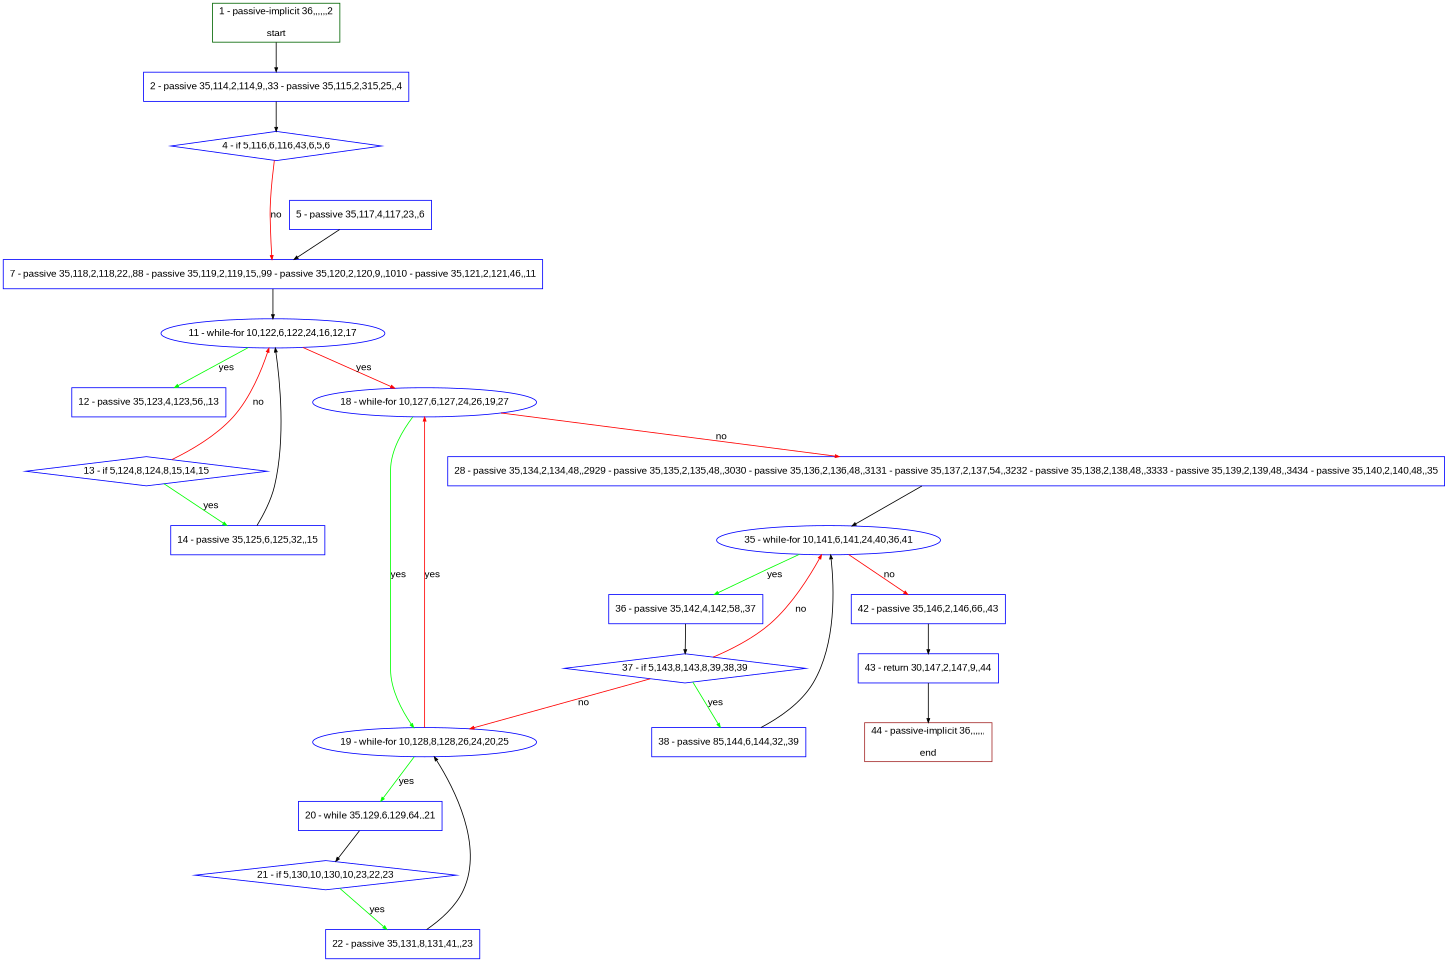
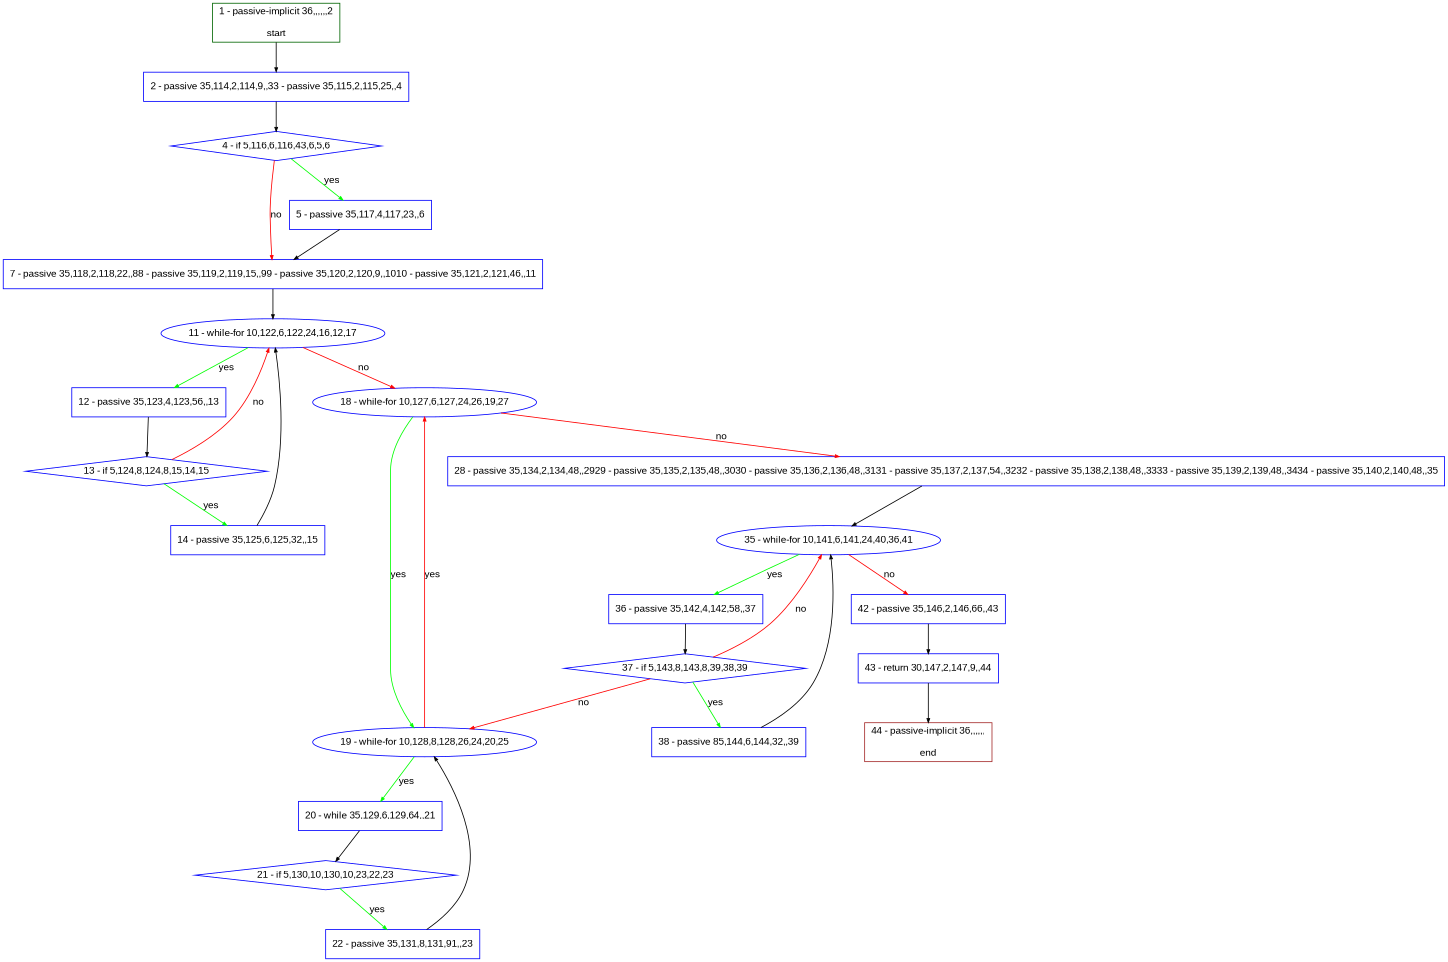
  digraph {
    bgcolor=white
    compound=true
    fillcolor="#FFFFCC"
    fontname=Arial
    fontsize=12
    pack=true
    packmode=clust
    style="rounded,filled"
    node [color="#0000ff" compound=true fillcolor="#ffffff" fixedsize=false fontname=Arial fontsize=12 node_initialized=no shape=box style=filled]
    edge [arrowhead=normal arrowsize=0.5 arrowtail=none color="#000000" compound=true dir=forward fontcolor=black fontname=Arial fontsize=12]
-   n1 [label="2 - passive 35,114,2,114,9,,33 - passive 35,115,2,315,25,,4"]
+   n1 [label="2 - passive 35,114,2,114,9,,33 - passive 35,115,2,115,25,,4"]
    n2 [label="4 - if 5,116,6,116,43,6,5,6" shape=diamond]
    n3 [label="5 - passive 35,117,4,117,23,,6"]
    n4 [label="7 - passive 35,118,2,118,22,,88 - passive 35,119,2,119,15,,99 - passive 35,120,2,120,9,,1010 - passive 35,121,2,121,46,,11"]
    n5 [color="#006400" label="1 - passive-implicit 36,,,,,,2\n\nstart"]
    n6 [label="11 - while-for 10,122,6,122,24,16,12,17" shape=oval]
    n7 [label="12 - passive 35,123,4,123,56,,13"]
    n8 [label="18 - while-for 10,127,6,127,24,26,19,27" shape=oval]
    n9 [label="13 - if 5,124,8,124,8,15,14,15" shape=diamond]
    n10 [label="19 - while-for 10,128,8,128,26,24,20,25" shape=oval]
    n11 [label="28 - passive 35,134,2,134,48,,2929 - passive 35,135,2,135,48,,3030 - passive 35,136,2,136,48,,3131 - passive 35,137,2,137,54,,3232 - passive 35,138,2,138,48,,3333 - passive 35,139,2,139,48,,3434 - passive 35,140,2,140,48,,35"]
    n12 [label="14 - passive 35,125,6,125,32,,15"]
    n13 [label="20 - while 35,129,6,129,64,,21"]
    n14 [label="35 - while-for 10,141,6,141,24,40,36,41" shape=oval]
    n15 [label="21 - if 5,130,10,130,10,23,22,23" shape=diamond]
    n16 [label="36 - passive 35,142,4,142,58,,37"]
    n17 [label="42 - passive 35,146,2,146,66,,43"]
-   n18 [label="22 - passive 35,131,8,131,41,,23"]
+   n18 [label="22 - passive 35,131,8,131,91,,23"]
    n19 [label="37 - if 5,143,8,143,8,39,38,39" shape=diamond]
    n20 [label="43 - return 30,147,2,147,9,,44"]
    n21 [label="38 - passive 85,144,6,144,32,,39"]
    n22 [color="#a52a2a" label="44 - passive-implicit 36,,,,,,\n\nend"]
    n1 -> n2
+   n2 -> n3 [color="#00ff00" label=yes]
    n2 -> n4 [color="#ff0000" label=no]
    n3 -> n4
    n4 -> n6
    n5 -> n1
    n6 -> n7 [color="#00ff00" label=yes]
-   n6 -> n8 [color="#ff0000" label=yes]
+   n6 -> n8 [color="#ff0000" label=no]
+   n7 -> n9
    n8 -> n10 [color="#00ff00" label=yes]
    n8 -> n11 [color="#ff0000" label=no]
    n9 -> n6 [color="#ff0000" label=no]
    n9 -> n12 [color="#00ff00" label=yes]
    n10 -> n8 [color="#ff0000" label=yes]
    n10 -> n13 [color="#00ff00" label=yes]
    n11 -> n14
    n12 -> n6
    n13 -> n15
    n14 -> n16 [color="#00ff00" label=yes]
    n14 -> n17 [color="#ff0000" label=no]
    n15 -> n18 [color="#00ff00" label=yes]
    n16 -> n19
    n17 -> n20
    n18 -> n10
    n19 -> n10 [color="#ff0000" label=no]
    n19 -> n14 [color="#ff0000" label=no]
    n19 -> n21 [color="#00ff00" label=yes]
    n20 -> n22
    n21 -> n14
  }
